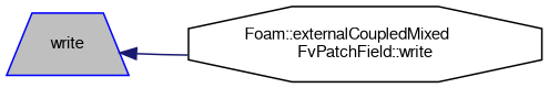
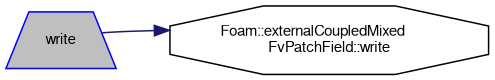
  digraph {
    rankdir=LR
    node [fontname=FreeSans fontsize=10]
    n1 [color=blue fillcolor=grey75 fontcolor=black height=0.2 label=write shape=trapezium style=filled width=0.4]
    n2 [color=black height=0.2 label="Foam::externalCoupledMixed\lFvPatchField::write" shape=octagon width=0.4]
-   n1 -> n2 [color=midnightblue dir=back fontname=FreeSans fontsize=10 labelfontname=FreeSans labelfontsize=10 style=solid]
+   n2 -> n1 [color=midnightblue dir=back fontname=FreeSans fontsize=10 labelfontname=FreeSans labelfontsize=10 style=solid]
  }
